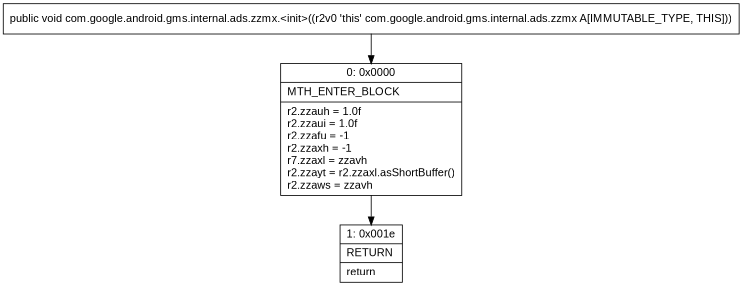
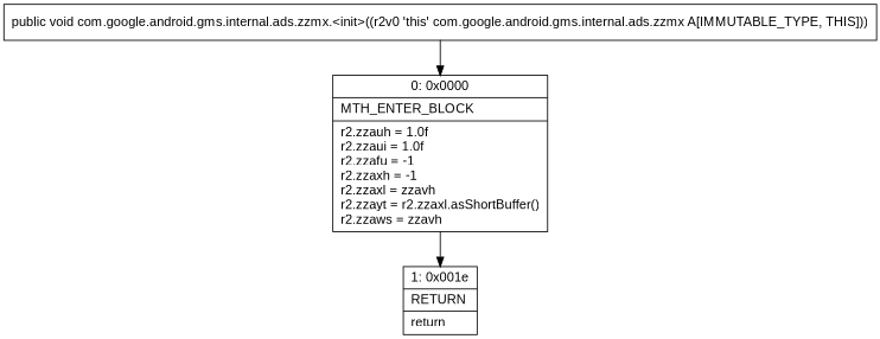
  digraph {
    fontname="Liberation Sans"
    node [shape=record fontname="Liberation Sans"]
    edge [fontname="Liberation Sans"]
-   n1 [label="{0\:\ 0x0000|MTH_ENTER_BLOCK\l|r2.zzauh = 1.0f\lr2.zzaui = 1.0f\lr2.zzafu = \-1\lr2.zzaxh = \-1\lr7.zzaxl = zzavh\lr2.zzayt = r2.zzaxl.asShortBuffer()\lr2.zzaws = zzavh\l}"]
+   n1 [label="{0\:\ 0x0000|MTH_ENTER_BLOCK\l|r2.zzauh = 1.0f\lr2.zzaui = 1.0f\lr2.zzafu = \-1\lr2.zzaxh = \-1\lr2.zzaxl = zzavh\lr2.zzayt = r2.zzaxl.asShortBuffer()\lr2.zzaws = zzavh\l}"]
    n2 [label="{1\:\ 0x001e|RETURN\l|return\l}"]
    n3 [label="{public void com.google.android.gms.internal.ads.zzmx.\<init\>((r2v0 'this' com.google.android.gms.internal.ads.zzmx A[IMMUTABLE_TYPE, THIS])) }"]
    n1 -> n2
    n3 -> n1
  }
